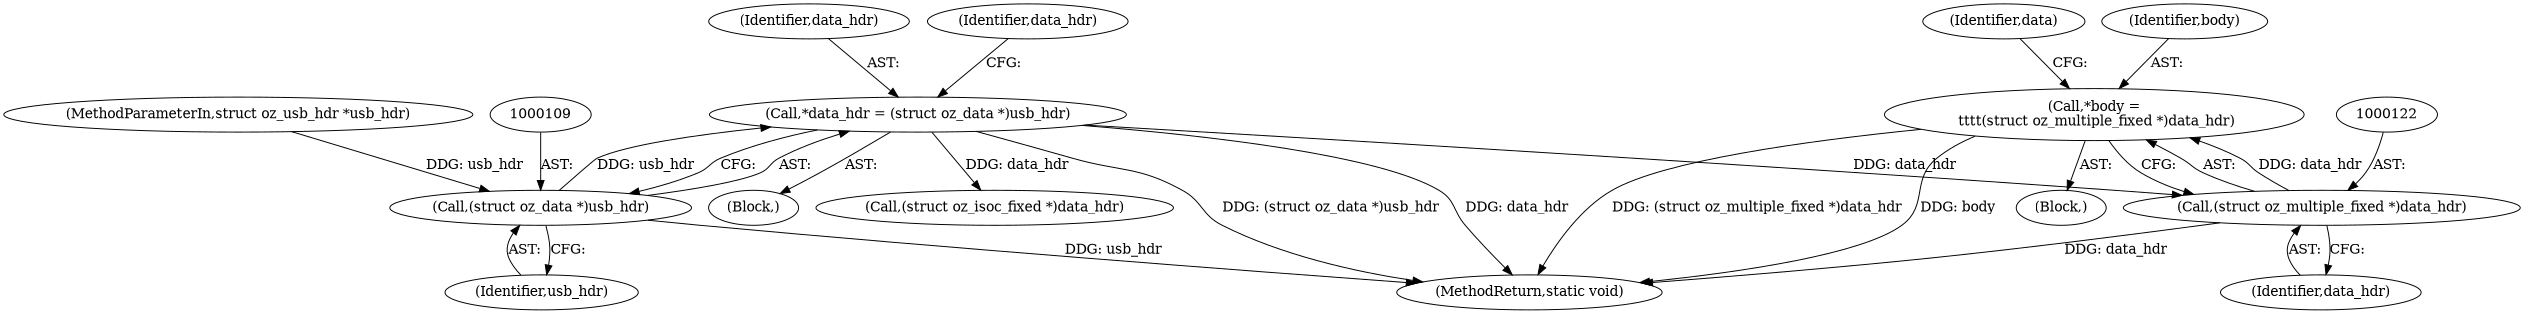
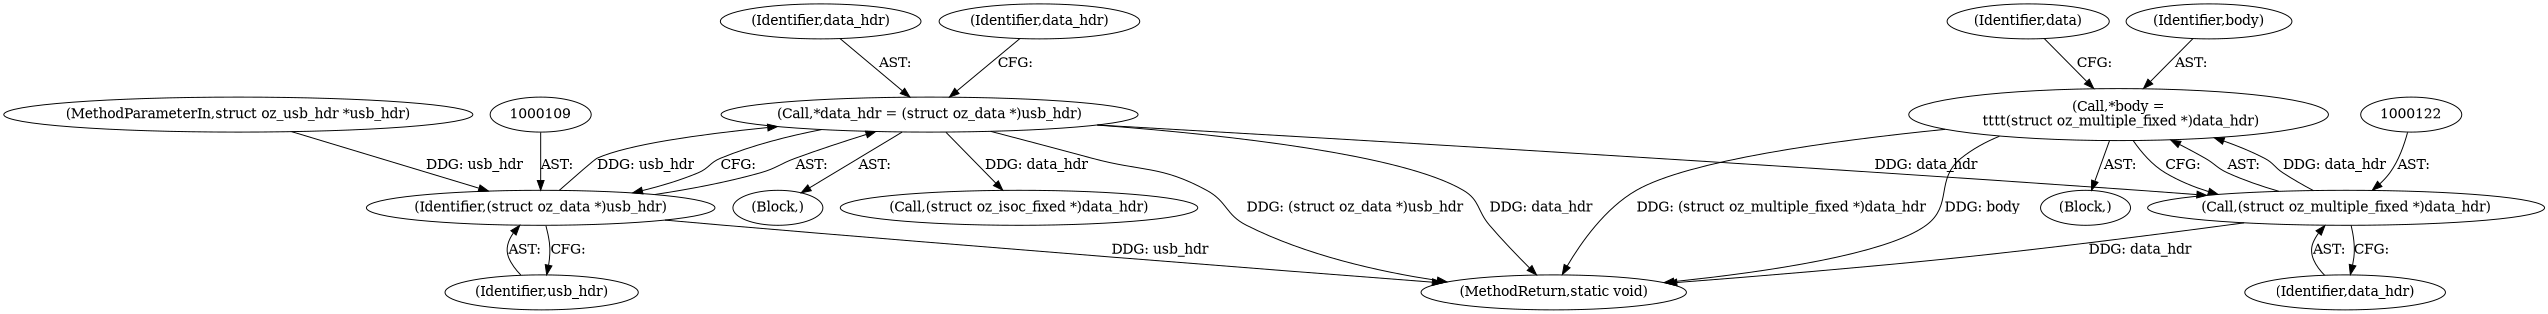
  digraph {
    n1 [label="(Call,*body =\n \t\t\t\t(struct oz_multiple_fixed *)data_hdr)"]
    n2 [label="(Call,(struct oz_multiple_fixed *)data_hdr)"]
    n3 [label="(Block,)"]
    n4 [label="(MethodReturn,static void)"]
    n5 [label="(Identifier,data_hdr)"]
    n6 [label="(Call,*data_hdr = (struct oz_data *)usb_hdr)"]
-   n7 [label="(Call,(struct oz_data *)usb_hdr)"]
+   n7 [label="(Identifier,(struct oz_data *)usb_hdr)"]
    n8 [label="(Block,)"]
    n9 [label="(Call,(struct oz_isoc_fixed *)data_hdr)"]
    n10 [label="(Identifier,usb_hdr)"]
    n11 [label="(MethodParameterIn,struct oz_usb_hdr *usb_hdr)"]
    n12 [label="(Identifier,data)"]
    n13 [label="(Identifier,data_hdr)"]
    n14 [label="(Identifier,data_hdr)"]
    n15 [label="(Identifier,body)"]
    1000122
    1000109
    n1 -> n2 [label="CFG: "]
    n1 -> n3 [label="AST: "]
    n1 -> n4 [label="DDG: (struct oz_multiple_fixed *)data_hdr"]
    n1 -> n4 [label="DDG: body"]
    n2 -> n1 [label="AST: "]
    n2 -> n1 [label="DDG: data_hdr"]
    n2 -> n4 [label="DDG: data_hdr"]
    n2 -> n5 [label="CFG: "]
    n5 -> n2 [label="AST: "]
    n6 -> n2 [label="DDG: data_hdr"]
    n6 -> n4 [label="DDG: (struct oz_data *)usb_hdr"]
    n6 -> n4 [label="DDG: data_hdr"]
    n6 -> n7 [label="CFG: "]
    n6 -> n8 [label="AST: "]
    n6 -> n9 [label="DDG: data_hdr"]
    n7 -> n4 [label="DDG: usb_hdr"]
    n7 -> n6 [label="AST: "]
    n7 -> n6 [label="DDG: usb_hdr"]
    n7 -> n10 [label="CFG: "]
    n10 -> n7 [label="AST: "]
    n11 -> n7 [label="DDG: usb_hdr"]
    n12 -> n1 [label="CFG: "]
    n13 -> n6 [label="AST: "]
    n14 -> n6 [label="CFG: "]
    n15 -> n1 [label="AST: "]
    1000122 -> n2 [label="AST: "]
    1000109 -> n7 [label="AST: "]
  }
